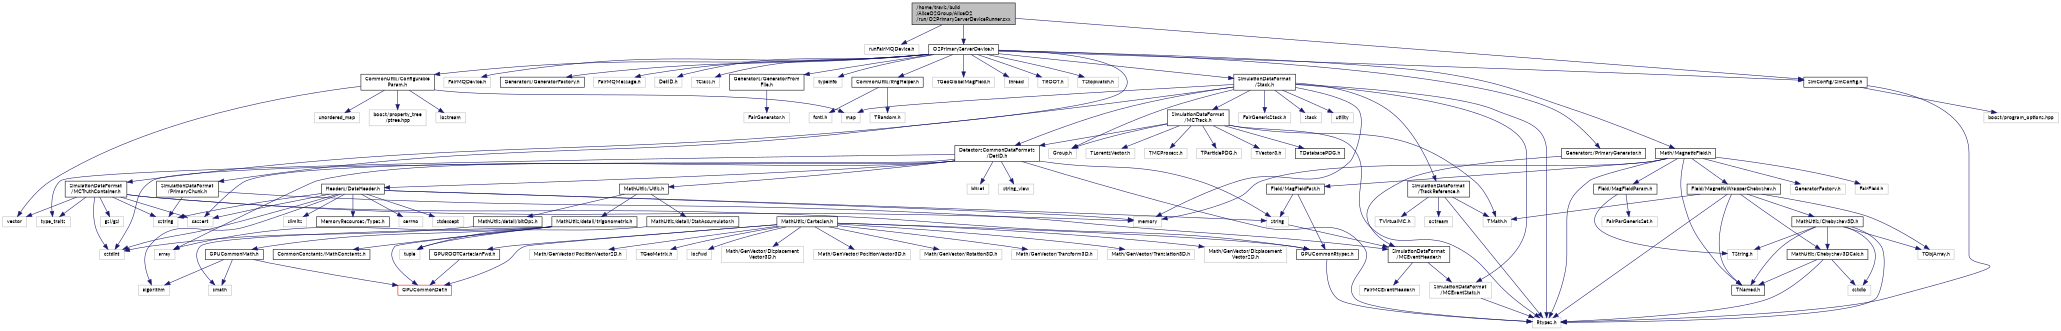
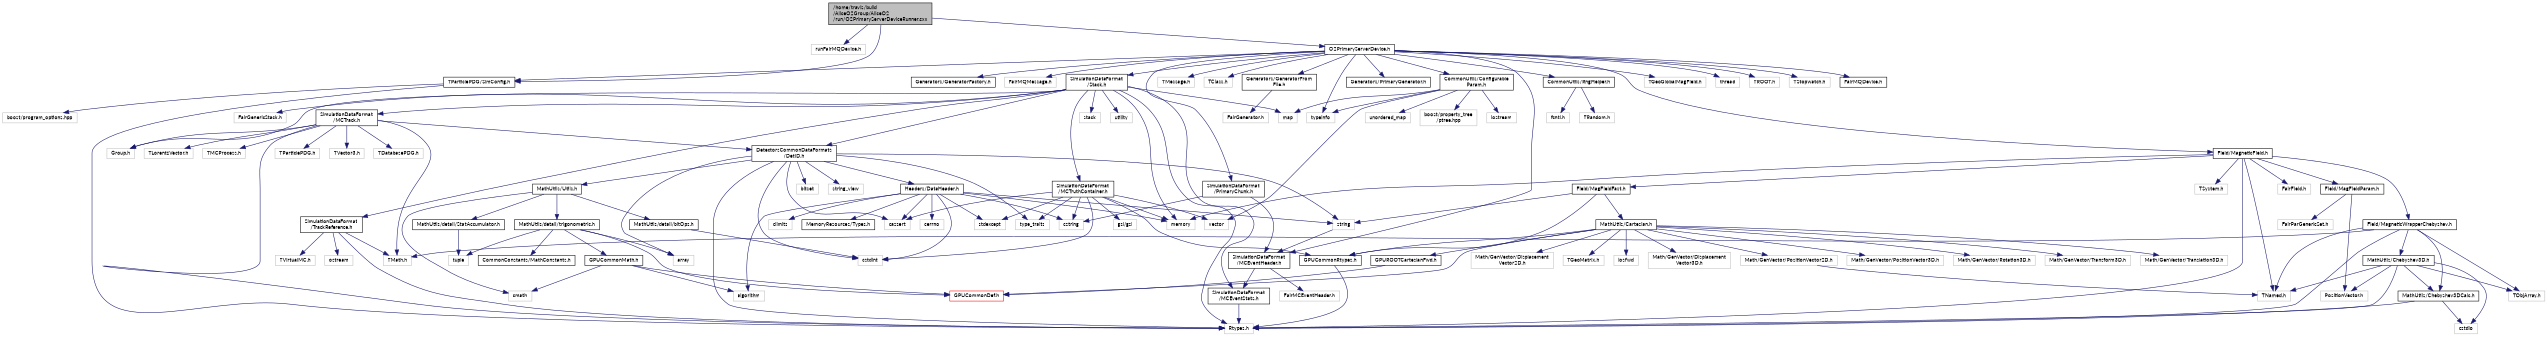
  digraph {
    fontname=Lato
    node [color=grey75 fontname=Lato fontsize=10 shape=record]
    edge [color=midnightblue fontname=Lato fontsize=10 labelfontname=Helvetica labelfontsize=10 style=solid]
    n1 [color=black fillcolor=grey75 fontcolor=black height=0.2 label="/home/travis/build\l/AliceO2Group/AliceO2\l/run/O2PrimaryServerDeviceRunner.cxx" style=filled width=0.4]
    n2 [height=0.2 label="runFairMQDevice.h" width=0.4]
    n3 [color=black height=0.2 label="O2PrimaryServerDevice.h" width=0.4]
-   n4 [color=black height=0.2 label="SimConfig/SimConfig.h" width=0.4]
-   n5 [height=0.2 label="FairMQDevice.h" width=0.4]
+   n4 [color=black height=0.2 label="TParticlePDG/SimConfig.h" width=0.4]
+   n5 [color=black height=0.2 label="FairMQDevice.h" width=0.4]
    n6 [color=black height=0.2 label="Generators/GeneratorFactory.h" width=0.4]
    n7 [height=0.2 label="FairMQMessage.h" width=0.4]
    n8 [color=black height=0.2 label="SimulationDataFormat\l/Stack.h" width=0.4]
    n9 [color=black height=0.2 label="SimulationDataFormat\l/MCEventHeader.h" width=0.4]
-   n10 [height=0.2 label="DetID.h" width=0.4]
+   n10 [height=0.2 label="TMessage.h" width=0.4]
    n11 [height=0.2 label="TClass.h" width=0.4]
    n12 [color=black height=0.2 label="SimulationDataFormat\l/PrimaryChunk.h" width=0.4]
    n13 [color=black height=0.2 label="Generators/GeneratorFrom\lFile.h" width=0.4]
    n14 [color=black height=0.2 label="Generators/PrimaryGenerator.h" width=0.4]
    n15 [color=black height=0.2 label="CommonUtils/Configurable\lParam.h" width=0.4]
    n16 [height=0.2 label=typeinfo width=0.4]
    n17 [color=black height=0.2 label="CommonUtils/RngHelper.h" width=0.4]
-   n18 [color=black height=0.2 label="Math/MagneticField.h" width=0.4]
+   n18 [color=black height=0.2 label="Field/MagneticField.h" width=0.4]
    n19 [height=0.2 label="TGeoGlobalMagField.h" width=0.4]
    n20 [height=0.2 label=thread width=0.4]
    n21 [height=0.2 label="TROOT.h" width=0.4]
    n22 [height=0.2 label="TStopwatch.h" width=0.4]
    n23 [height=0.2 label="Rtypes.h" width=0.4]
    n24 [height=0.2 label="boost/program_options.hpp" width=0.4]
    n25 [color=black height=0.2 label="DetectorsCommonDataFormats\l/DetID.h" width=0.4]
    n26 [height=0.2 label=memory width=0.4]
    n27 [height=0.2 label="FairGenericStack.h" width=0.4]
    n28 [color=black height=0.2 label="SimulationDataFormat\l/MCTrack.h" width=0.4]
    n29 [height=0.2 label="Group.h" width=0.4]
    n30 [color=black height=0.2 label="SimulationDataFormat\l/MCTruthContainer.h" width=0.4]
    n31 [color=black height=0.2 label="SimulationDataFormat\l/TrackReference.h" width=0.4]
-   n32 [height=0.2 label="SimulationDataFormat\l/MCEventStats.h" width=0.4]
+   n32 [color=black height=0.2 label="SimulationDataFormat\l/MCEventStats.h" width=0.4]
    n33 [height=0.2 label=map width=0.4]
    n34 [height=0.2 label=stack width=0.4]
    n35 [height=0.2 label=utility width=0.4]
    n36 [height=0.2 label="FairMCEventHeader.h" width=0.4]
    n37 [height=0.2 label=cstring width=0.4]
    n38 [height=0.2 label="FairGenerator.h" width=0.4]
    n39 [height=0.2 label=vector width=0.4]
    n40 [height=0.2 label=unordered_map width=0.4]
    n41 [height=0.2 label="boost/property_tree\l/ptree.hpp" width=0.4]
    n42 [height=0.2 label=iostream width=0.4]
    n43 [height=0.2 label="TRandom.h" width=0.4]
    n44 [height=0.2 label="fcntl.h" width=0.4]
    n45 [height=0.2 label="FairField.h" width=0.4]
    n46 [color=black height=0.2 label="Field/MagFieldParam.h" width=0.4]
    n47 [color=black height=0.2 label="Field/MagneticWrapperChebyshev.h" width=0.4]
-   n48 [color=black height=0.2 label="TNamed.h" width=0.4]
+   n48 [height=0.2 label="TNamed.h" width=0.4]
    n49 [color=black height=0.2 label="Field/MagFieldFast.h" width=0.4]
-   n50 [height=0.2 label="GeneratorFactory.h" width=0.4]
+   n50 [height=0.2 label="TSystem.h" width=0.4]
    n51 [height=0.2 label=array width=0.4]
    n52 [height=0.2 label=bitset width=0.4]
    n53 [height=0.2 label=cassert width=0.4]
    n54 [height=0.2 label=cstdint width=0.4]
    n55 [height=0.2 label=string_view width=0.4]
    n56 [height=0.2 label=string width=0.4]
    n57 [height=0.2 label=type_traits width=0.4]
    n58 [color=black height=0.2 label="MathUtils/Utils.h" width=0.4]
    n59 [color=black height=0.2 label="Headers/DataHeader.h" width=0.4]
-   n60 [color=black height=0.2 label="TDatabasePDG.h" width=0.4]
+   n60 [height=0.2 label="TDatabasePDG.h" width=0.4]
    n61 [height=0.2 label="TLorentzVector.h" width=0.4]
    n62 [height=0.2 label="TMCProcess.h" width=0.4]
    n63 [height=0.2 label="TMath.h" width=0.4]
    n64 [height=0.2 label="TParticlePDG.h" width=0.4]
    n65 [height=0.2 label="TVector3.h" width=0.4]
    n66 [height=0.2 label=stdexcept width=0.4]
    n67 [color=black height=0.2 label="GPUCommonRtypes.h" width=0.4]
    n68 [height=0.2 label="gsl/gsl" width=0.4]
    n69 [height=0.2 label="TVirtualMC.h" width=0.4]
    n70 [height=0.2 label=ostream width=0.4]
    n71 [color=black height=0.2 label="MathUtils/detail/bitOps.h" width=0.4]
    n72 [color=black height=0.2 label="MathUtils/detail/StatAccumulator.h" width=0.4]
    n73 [color=black height=0.2 label="MathUtils/detail/trigonometric.h" width=0.4]
    n74 [height=0.2 label=algorithm width=0.4]
    n75 [height=0.2 label=climits width=0.4]
    n76 [color=black height=0.2 label="MemoryResources/Types.h" width=0.4]
    n77 [height=0.2 label=cerrno width=0.4]
    n78 [height=0.2 label=tuple width=0.4]
    n79 [height=0.2 label=cmath width=0.4]
    n80 [color=red height=0.2 label="GPUCommonDef.h" width=0.4]
    n81 [color=black height=0.2 label="GPUCommonMath.h" width=0.4]
    n82 [color=black height=0.2 label="CommonConstants/MathConstants.h" width=0.4]
    n83 [height=0.2 label="FairParGenericSet.h" width=0.4]
-   n84 [height=0.2 label="TString.h" width=0.4]
+   n84 [height=0.2 label="PositionVector.h" width=0.4]
    n85 [height=0.2 label="TObjArray.h" width=0.4]
    n86 [color=black height=0.2 label="MathUtils/Chebyshev3D.h" width=0.4]
    n87 [color=black height=0.2 label="MathUtils/Chebyshev3DCalc.h" width=0.4]
    n88 [color=black height=0.2 label="MathUtils/Cartesian.h" width=0.4]
    n89 [height=0.2 label=cstdio width=0.4]
    n90 [height=0.2 label="Math/GenVector/Displacement\lVector3D.h" width=0.4]
    n91 [height=0.2 label="Math/GenVector/PositionVector3D.h" width=0.4]
    n92 [height=0.2 label="Math/GenVector/Rotation3D.h" width=0.4]
    n93 [height=0.2 label="Math/GenVector/Transform3D.h" width=0.4]
    n94 [height=0.2 label="Math/GenVector/Translation3D.h" width=0.4]
    n95 [height=0.2 label="Math/GenVector/Displacement\lVector2D.h" width=0.4]
    n96 [height=0.2 label="Math/GenVector/PositionVector2D.h" width=0.4]
    n97 [height=0.2 label="TGeoMatrix.h" width=0.4]
    n98 [height=0.2 label=iosfwd width=0.4]
    n99 [color=black height=0.2 label="GPUROOTCartesianFwd.h" width=0.4]
    n1 -> n2
    n1 -> n3
    n1 -> n4
    n3 -> n4
    n3 -> n5
    n3 -> n6
    n3 -> n7
    n3 -> n8
-   n14 -> n9
+   n3 -> n9
    n3 -> n10
    n3 -> n11
    n3 -> n12
    n3 -> n13
    n3 -> n14
    n3 -> n15
    n3 -> n16
    n3 -> n17
    n3 -> n18
    n3 -> n19
    n3 -> n20
    n3 -> n21
    n3 -> n22
    n4 -> n23
    n4 -> n24
    n8 -> n23
    n8 -> n25
    n8 -> n26
    n8 -> n27
    n8 -> n28
    n8 -> n29
    n8 -> n30
    n8 -> n31
    n8 -> n32
    n8 -> n33
    n8 -> n34
    n8 -> n35
    n9 -> n32
    n9 -> n36
    n12 -> n9
    n12 -> n37
    n13 -> n38
+   n15 -> n16
    n15 -> n33
    n15 -> n39
    n15 -> n40
    n15 -> n41
    n15 -> n42
    n17 -> n43
    n17 -> n44
    n18 -> n23
    n18 -> n26
    n18 -> n45
    n18 -> n46
    n18 -> n47
    n18 -> n48
    n18 -> n49
    n18 -> n50
    n25 -> n23
    n25 -> n51
    n25 -> n52
    n25 -> n53
    n25 -> n54
    n25 -> n55
    n25 -> n56
    n25 -> n57
    n25 -> n58
    n25 -> n59
    n28 -> n23
    n28 -> n25
    n28 -> n29
    n28 -> n60
    n28 -> n61
    n28 -> n62
    n28 -> n63
    n28 -> n64
    n28 -> n65
    n30 -> n26
    n30 -> n37
    n30 -> n39
    n30 -> n53
    n30 -> n54
    n30 -> n57
+   n30 -> n66
    n30 -> n67
    n30 -> n68
    n31 -> n23
    n31 -> n63
    n31 -> n69
    n31 -> n70
    n32 -> n23
    n46 -> n83
    n46 -> n84
    n47 -> n23
    n47 -> n48
    n47 -> n63
    n47 -> n85
    n47 -> n86
    n47 -> n87
    n49 -> n56
    n49 -> n67
+   n49 -> n88
    n56 -> n9
    n58 -> n71
    n58 -> n72
    n58 -> n73
    n59 -> n26
    n59 -> n37
    n59 -> n53
    n59 -> n54
    n59 -> n56
    n59 -> n66
    n59 -> n74
    n59 -> n75
    n59 -> n76
    n59 -> n77
    n67 -> n23
    n71 -> n54
    n72 -> n78
    n73 -> n51
    n73 -> n78
-   n73 -> n79
+   n58 -> n79
    n73 -> n80
    n73 -> n81
    n73 -> n82
    n81 -> n74
    n81 -> n79
    n81 -> n80
    n86 -> n23
    n86 -> n48
    n86 -> n84
    n86 -> n85
    n86 -> n87
    n86 -> n89
    n87 -> n23
-   n87 -> n48
+   n96 -> n48
    n87 -> n89
    n88 -> n67
    n88 -> n80
    n88 -> n90
    n88 -> n91
    n88 -> n92
    n88 -> n93
    n88 -> n94
    n88 -> n95
    n88 -> n96
    n88 -> n97
    n88 -> n98
    n88 -> n99
    n99 -> n80
  }
